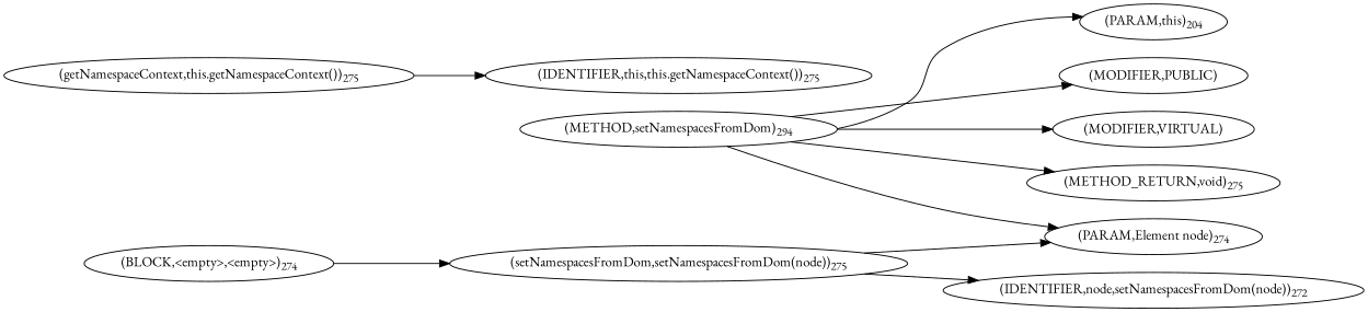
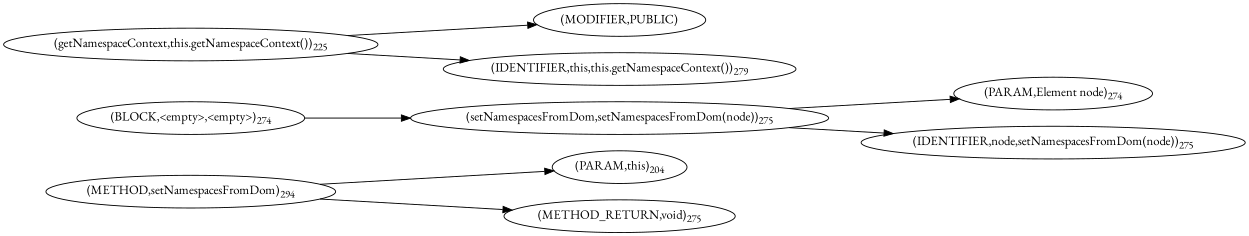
  digraph {
    fontname="EB Garamond"
    rankdir=LR
    node [fontname="EB Garamond"]
    edge [fontname="EB Garamond"]
    n1 [label=<(METHOD,setNamespacesFromDom)<SUB>294</SUB>>]
    n2 [label=<(PARAM,this)<SUB>204</SUB>>]
    n3 [label=<(PARAM,Element node)<SUB>274</SUB>>]
    n4 [label=<(MODIFIER,PUBLIC)>]
-   n5 [label=<(MODIFIER,VIRTUAL)>]
    n6 [label=<(METHOD_RETURN,void)<SUB>275</SUB>>]
    n7 [label=<(BLOCK,&lt;empty&gt;,&lt;empty&gt;)<SUB>274</SUB>>]
    n8 [label=<(setNamespacesFromDom,setNamespacesFromDom(node))<SUB>275</SUB>>]
-   n9 [label=<(IDENTIFIER,node,setNamespacesFromDom(node))<SUB>272</SUB>>]
-   n10 [label=<(getNamespaceContext,this.getNamespaceContext())<SUB>275</SUB>>]
-   n11 [label=<(IDENTIFIER,this,this.getNamespaceContext())<SUB>275</SUB>>]
+   n9 [label=<(IDENTIFIER,node,setNamespacesFromDom(node))<SUB>275</SUB>>]
+   n10 [label=<(getNamespaceContext,this.getNamespaceContext())<SUB>225</SUB>>]
+   n11 [label=<(IDENTIFIER,this,this.getNamespaceContext())<SUB>279</SUB>>]
    n1 -> n2
-   n1 -> n3
-   n1 -> n4
-   n1 -> n5
+   n10 -> n4
    n1 -> n6
    n7 -> n8
    n8 -> n3
    n8 -> n9
    n10 -> n11
  }
